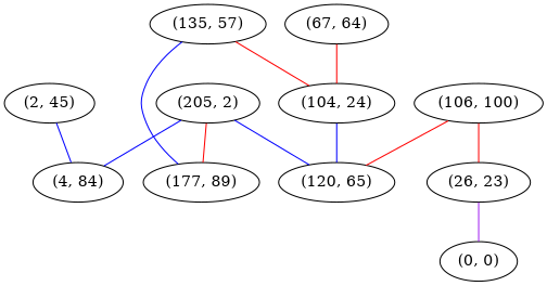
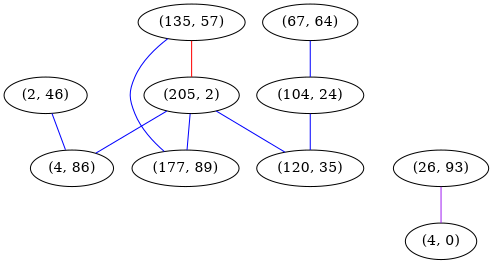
  graph {
    edge [color=blue weight=1]
-   "(2, 46)" [label="(2, 45)"]
-   "(4, 84)"
-   "(26, 23)"
-   "(0, 0)"
+   "(2, 46)"
+   "(4, 84)" [label="(4, 86)"]
+   "(26, 23)" [label="(26, 93)"]
+   "(0, 0)" [label="(4, 0)"]
    "(205, 2)"
-   "(120, 35)" [label="(120, 65)"]
+   "(120, 35)"
    "(177, 89)"
-   "(106, 100)"
    "(135, 57)"
    "(104, 24)"
    "(67, 64)"
    "(2, 46)" -- "(4, 84)"
    "(26, 23)" -- "(0, 0)" [color=purple weight=4]
    "(205, 2)" -- "(4, 84)" [weight=3]
    "(205, 2)" -- "(120, 35)" [weight=3]
-   "(205, 2)" -- "(177, 89)" [color=red]
-   "(106, 100)" -- "(26, 23)" [color=red]
-   "(106, 100)" -- "(120, 35)" [color=red]
+   "(205, 2)" -- "(177, 89)"
    "(135, 57)" -- "(177, 89)"
-   "(135, 57)" -- "(104, 24)" [color=red]
+   "(135, 57)" -- "(205, 2)" [color=red]
    "(104, 24)" -- "(120, 35)" [weight=3]
-   "(67, 64)" -- "(104, 24)" [color=red]
+   "(67, 64)" -- "(104, 24)"
  }
